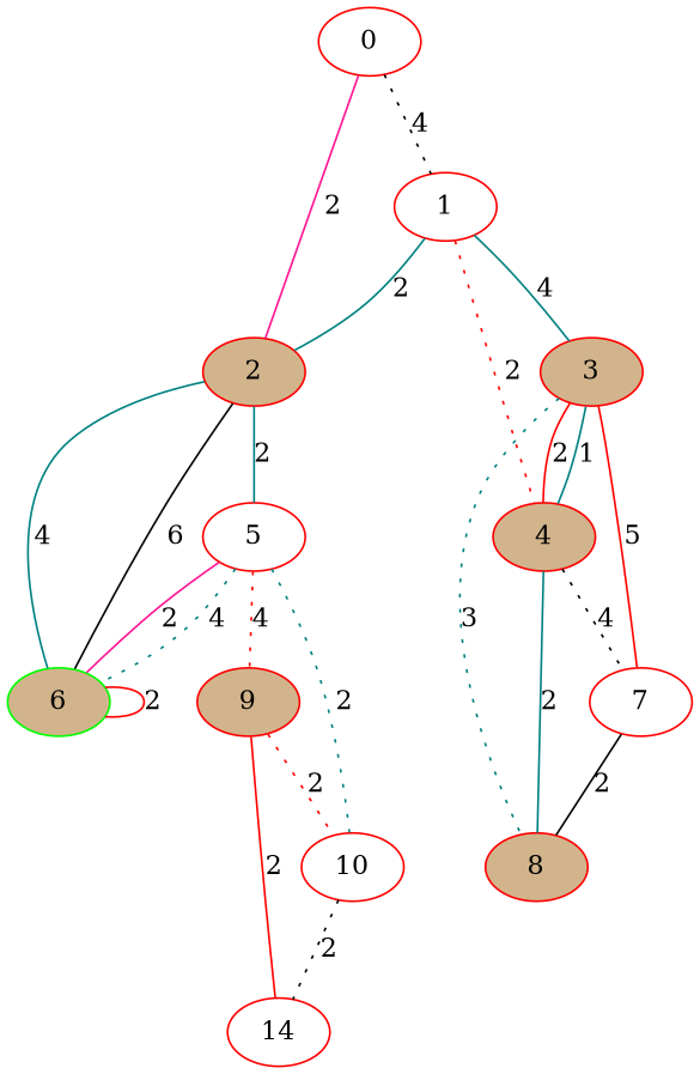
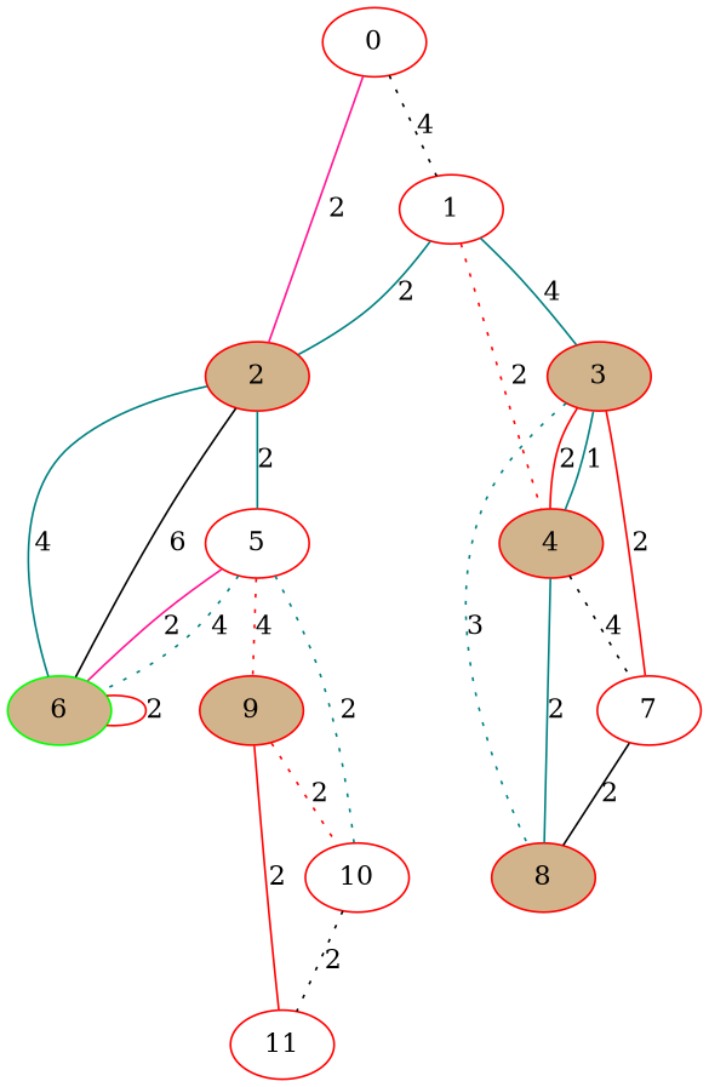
  graph {
    node [color=red fillcolor=white style=filled weight=1]
    edge [color=teal style=solid]
    0
    1
    2 [fillcolor=tan]
    3 [fillcolor=tan]
    4 [fillcolor=tan]
    5
    6 [color=green fillcolor=tan weight=2]
    7
    8 [fillcolor=tan]
    9 [fillcolor=tan]
    10
-   11 [label=14]
+   11
    0 -- 1 [color=black label=4 style=dotted]
    0 -- 2 [color=deeppink label=2]
    1 -- 2 [label=2]
    1 -- 3 [label=4]
    1 -- 4 [color=red label=2 style=dotted]
    2 -- 5 [label=2]
    2 -- 6 [label=4]
    2 -- 6 [color=black label=6]
    3 -- 4 [color=red label=2]
    3 -- 4 [label=1]
-   3 -- 7 [color=red label=5]
+   3 -- 7 [color=red label=2]
    3 -- 8 [label=3 style=dotted]
    4 -- 7 [color=black label=4 style=dotted]
    4 -- 8 [label=2]
    5 -- 6 [color=deeppink label=2]
    5 -- 6 [label=4 style=dotted]
    5 -- 9 [color=red label=4 style=dotted]
    5 -- 10 [label=2 style=dotted]
    6 -- 6 [color=red label=2]
    7 -- 8 [color=black label=2]
    9 -- 10 [color=red label=2 style=dotted]
    9 -- 11 [color=red label=2]
    10 -- 11 [color=black label=2 style=dotted]
  }
